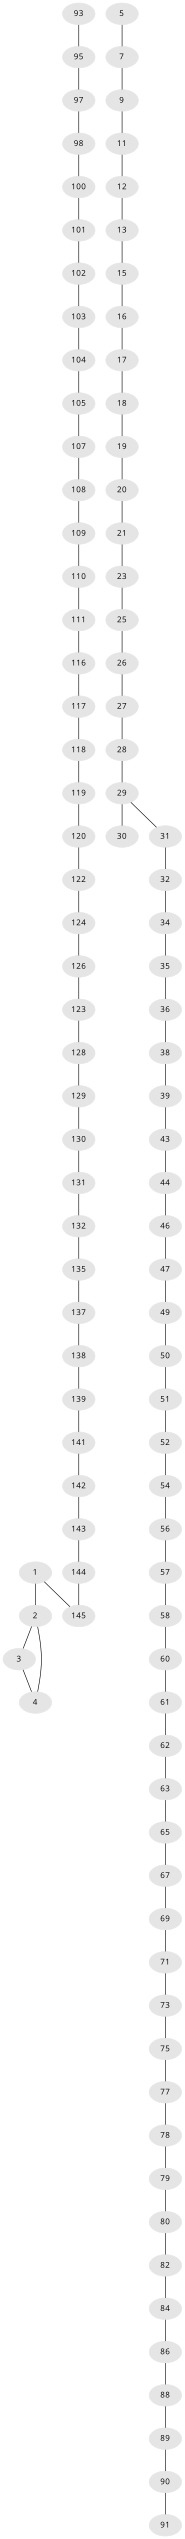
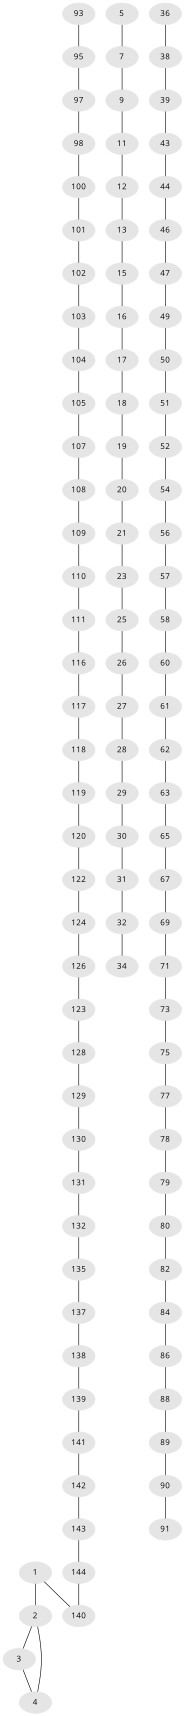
  graph {
    fontname="Open Sans"
    node [color=gray90 fontname="Open Sans" style=filled]
    edge [fontname="Open Sans"]
    1
    2
-   145 [super="+146"]
+   145 [super="+146" label=140]
    3
    4
    5 [super="+6"]
    7 [super="+8"]
    9 [super="+10"]
    11
    12
    13 [super="+14"]
    15
    16
    17
    18
    19
    20
    21 [super="+22"]
    23 [super="+24"]
    25
    26
    27
    28
    29
    30
    31
    32 [super="+33"]
    34
-   35
    36 [super="+37"]
    38
    39 [super="+40"]
    43
    44 [super="+45"]
    46
    47 [super="+48"]
    49
    50
    51
    52 [super="+53"]
    54 [super="+55"]
    56
    57
    58 [super="+59"]
    60
    61
    62
    63 [super="+64"]
    65 [super="+66"]
    67 [super="+68"]
    69 [super="+70"]
    71 [super="+72"]
    73 [super="+74"]
    75 [super="+76"]
    77
    78
    79
    80 [super="+81"]
    82 [super="+83"]
    84 [super="+85"]
    86 [super="+87"]
    88
    89
    90
    91 [super="+92"]
    93 [super="+94"]
    95 [super="+96"]
    97
    98 [super="+99"]
    100
    101
    102
    103
    104
    105 [super="+106"]
    107
    108
    109
    110
    111 [super="+112"]
    116
    117
    118
    119
    120 [super="+121"]
    122 [super="+123"]
    124 [super="+125"]
    126
    n89 [label=123]
    128
    129
    130
    131
    132 [super="+133"]
    135 [super="+136"]
    137
    138
    139 [super="+140"]
    141
    142
    143
    144
    1 -- 2
    1 -- 145
    2 -- 3
    3 -- 4
    4 -- 2
    5 -- 7
    7 -- 9
    9 -- 11
    11 -- 12
    12 -- 13
    13 -- 15
    15 -- 16
    16 -- 17
    17 -- 18
    18 -- 19
    19 -- 20
    20 -- 21
    21 -- 23
    23 -- 25
    25 -- 26
    26 -- 27
    27 -- 28
    28 -- 29
    29 -- 30
-   29 -- 31
+   30 -- 31
    31 -- 32
    32 -- 34
-   34 -- 35
-   35 -- 36
    36 -- 38
    38 -- 39
    39 -- 43
    43 -- 44
    44 -- 46
    46 -- 47
    47 -- 49
    49 -- 50
    50 -- 51
    51 -- 52
    52 -- 54
    54 -- 56
    56 -- 57
    57 -- 58
    58 -- 60
    60 -- 61
    61 -- 62
    62 -- 63
    63 -- 65
    65 -- 67
    67 -- 69
    69 -- 71
    71 -- 73
    73 -- 75
    75 -- 77
    77 -- 78
    78 -- 79
    79 -- 80
    80 -- 82
    82 -- 84
    84 -- 86
    86 -- 88
    88 -- 89
    89 -- 90
    90 -- 91
    93 -- 95
    95 -- 97
    97 -- 98
    98 -- 100
    100 -- 101
    101 -- 102
    102 -- 103
    103 -- 104
    104 -- 105
    105 -- 107
    107 -- 108
    108 -- 109
    109 -- 110
    110 -- 111
    111 -- 116
    116 -- 117
    117 -- 118
    118 -- 119
    119 -- 120
    120 -- 122
    122 -- 124
    124 -- 126
    126 -- n89
    n89 -- 128
    128 -- 129
    129 -- 130
    130 -- 131
    131 -- 132
    132 -- 135
    135 -- 137
    137 -- 138
    138 -- 139
    139 -- 141
    141 -- 142
    142 -- 143
    143 -- 144
    144 -- 145
  }
